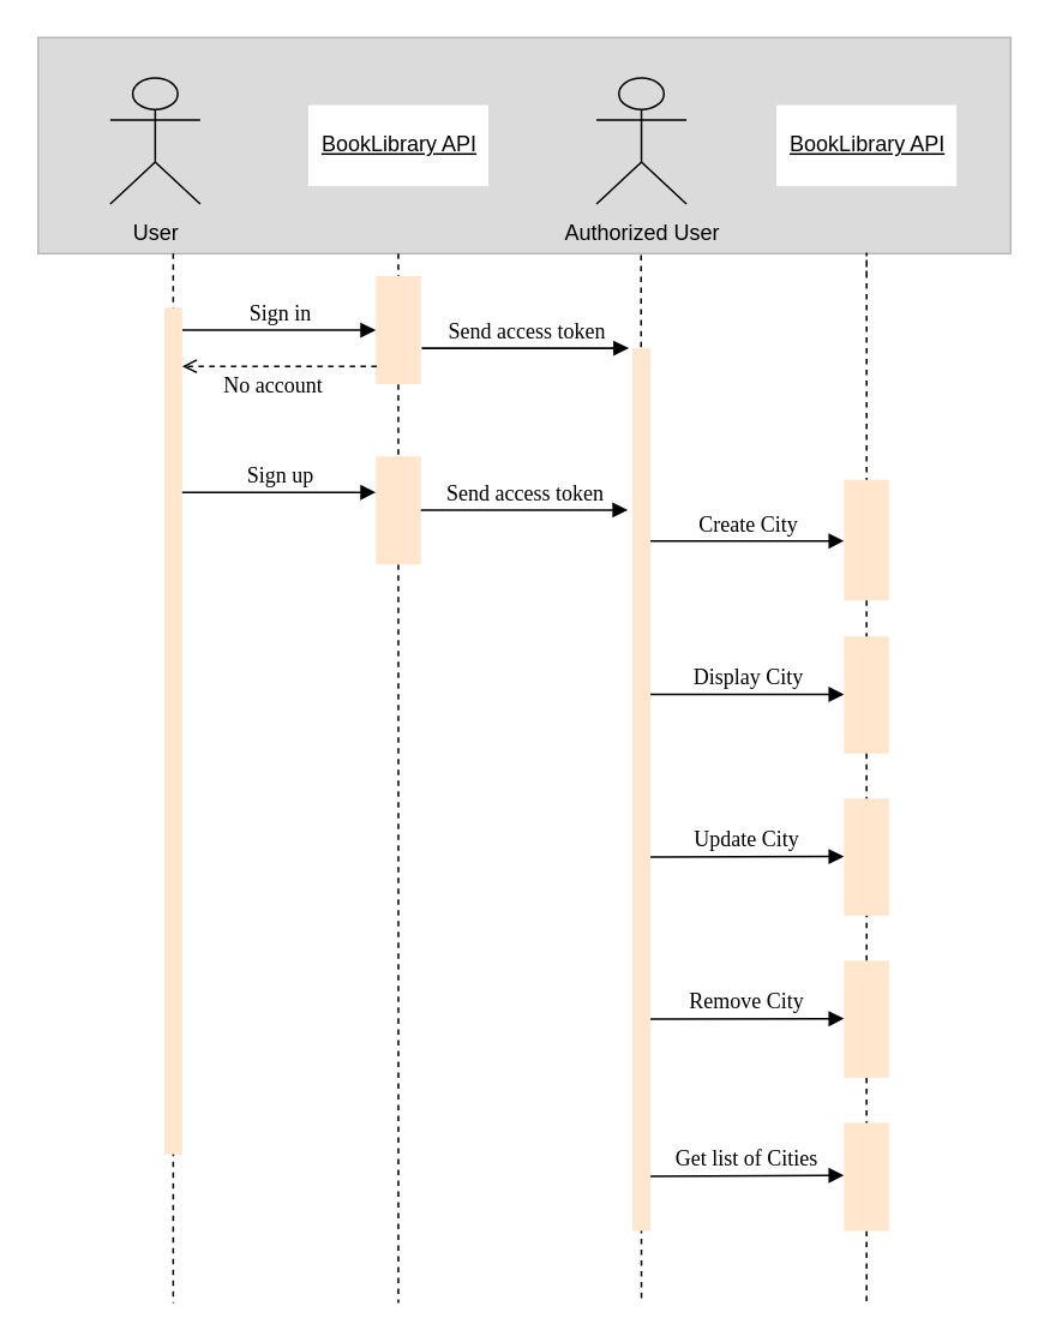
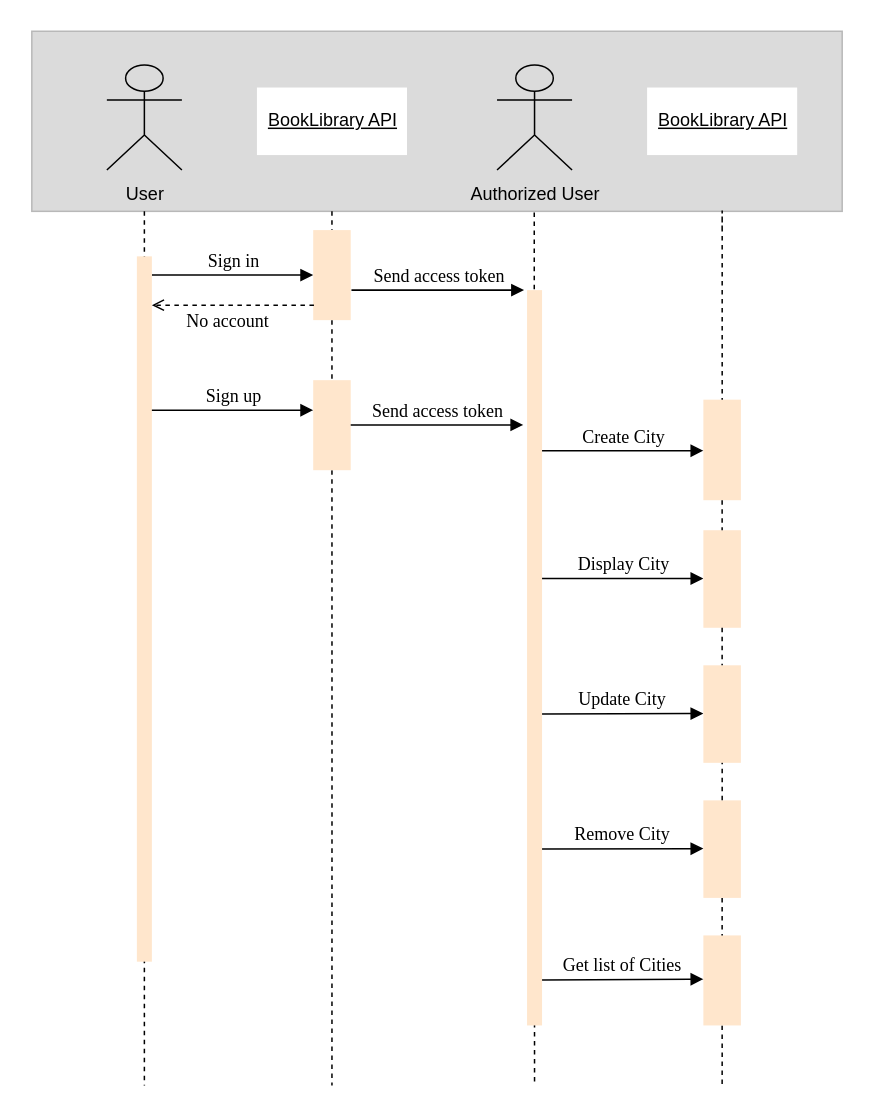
  <mxCell id="0" />
  <mxCell id="1" parent="0" />
  <mxCell id="2" value="" style="group" vertex="1" connectable="0" parent="1"><mxGeometry x="20.67" y="20.33" width="540" height="702.5" as="geometry" /></mxCell>
  <mxCell id="3" value="" style="html=1;fillColor=#DBDBDB;strokeColor=#B8B8B8;fontColor=#333333;" vertex="1" parent="2"><mxGeometry width="540" height="120" as="geometry" /></mxCell>
  <mxCell id="4" value="&lt;u&gt;BookLibrary API&lt;/u&gt;" style="html=1;strokeColor=none;" vertex="1" parent="2"><mxGeometry x="150" y="37.5" width="100" height="45" as="geometry" /></mxCell>
  <mxCell id="5" style="edgeStyle=orthogonalEdgeStyle;rounded=0;orthogonalLoop=1;jettySize=auto;html=1;endArrow=none;endFill=0;dashed=1;exitX=1;exitY=0.5;exitDx=0;exitDy=0;" edge="1" parent="2" source="31"><mxGeometry relative="1" as="geometry"><mxPoint x="200" y="702.5" as="targetPoint" /><mxPoint x="200" y="140" as="sourcePoint" /></mxGeometry></mxCell>
  <mxCell id="6" style="edgeStyle=orthogonalEdgeStyle;rounded=0;orthogonalLoop=1;jettySize=auto;html=1;endArrow=none;endFill=0;dashed=1;entryX=0;entryY=0.5;entryDx=0;entryDy=0;" edge="1" parent="2" target="7"><mxGeometry relative="1" as="geometry"><mxPoint x="200.0" y="150" as="targetPoint" /><mxPoint x="200" y="120" as="sourcePoint" /><Array as="points" /></mxGeometry></mxCell>
  <mxCell id="7" value="" style="html=1;direction=south;fillColor=#ffe6cc;strokeColor=none;" vertex="1" parent="2"><mxGeometry x="187.5" y="132.5" width="25" height="60" as="geometry" /></mxCell>
  <mxCell id="8" value="Sign in" style="html=1;verticalAlign=bottom;endArrow=block;labelBackgroundColor=none;fontFamily=Verdana;fontSize=12;edgeStyle=elbowEdgeStyle;elbow=vertical;entryX=0.5;entryY=1;entryDx=0;entryDy=0;" edge="1" parent="2" target="7"><mxGeometry relative="1" as="geometry"><mxPoint x="80" y="162.5" as="sourcePoint" /><mxPoint x="120" y="272.5" as="targetPoint" /><Array as="points"><mxPoint x="120" y="162.5" /></Array></mxGeometry></mxCell>
  <mxCell id="9" value="Send access token" style="html=1;verticalAlign=bottom;endArrow=block;labelBackgroundColor=none;fontFamily=Verdana;fontSize=12;edgeStyle=elbowEdgeStyle;elbow=vertical;" edge="1" parent="2"><mxGeometry relative="1" as="geometry"><mxPoint x="213" y="172.5" as="sourcePoint" /><mxPoint x="328" y="172.5" as="targetPoint" /><Array as="points"><mxPoint x="290" y="172.5" /></Array></mxGeometry></mxCell>
  <mxCell id="10" value="" style="group" vertex="1" connectable="0" parent="2"><mxGeometry x="310" y="62.5" width="50" height="615" as="geometry" /></mxCell>
  <mxCell id="11" style="edgeStyle=orthogonalEdgeStyle;rounded=0;orthogonalLoop=1;jettySize=auto;html=1;endArrow=none;endFill=0;dashed=1;exitX=0.62;exitY=1.007;exitDx=0;exitDy=0;exitPerimeter=0;" edge="1" parent="10" source="3"><mxGeometry relative="1" as="geometry"><mxPoint x="25" y="640" as="targetPoint" /><mxPoint x="25" y="110" as="sourcePoint" /></mxGeometry></mxCell>
  <mxCell id="12" value="&lt;font style=&quot;font-size: 12px&quot;&gt;Authorized User&lt;/font&gt;" style="shape=umlActor;verticalLabelPosition=bottom;verticalAlign=top;html=1;outlineConnect=0;fontSize=14;fillColor=#DBDBDB;" vertex="1" parent="10"><mxGeometry y="-40" width="50" height="70" as="geometry" /></mxCell>
  <mxCell id="13" value="" style="html=1;points=[];perimeter=orthogonalPerimeter;rounded=0;shadow=0;comic=0;labelBackgroundColor=none;strokeWidth=1;fontFamily=Verdana;fontSize=12;align=center;fillColor=#ffe6cc;strokeColor=none;" parent="10" vertex="1"><mxGeometry x="20" y="110" width="10" height="490" as="geometry" /></mxCell>
  <mxCell id="14" value="&lt;u&gt;BookLibrary API&lt;/u&gt;" style="html=1;strokeColor=none;" vertex="1" parent="2"><mxGeometry x="410" y="37.5" width="100" height="45" as="geometry" /></mxCell>
  <mxCell id="15" style="edgeStyle=orthogonalEdgeStyle;rounded=0;orthogonalLoop=1;jettySize=auto;html=1;endArrow=none;endFill=0;dashed=1;exitX=1;exitY=0.5;exitDx=0;exitDy=0;" edge="1" parent="2" source="24"><mxGeometry relative="1" as="geometry"><mxPoint x="460" y="702.5" as="targetPoint" /><mxPoint x="460" y="182.5" as="sourcePoint" /></mxGeometry></mxCell>
  <mxCell id="16" value="" style="html=1;direction=south;fillColor=#ffe6cc;strokeColor=none;" vertex="1" parent="2"><mxGeometry x="447.5" y="245.5" width="25" height="67" as="geometry" /></mxCell>
  <mxCell id="17" value="Create City" style="html=1;verticalAlign=bottom;endArrow=block;labelBackgroundColor=none;fontFamily=Verdana;fontSize=12;edgeStyle=elbowEdgeStyle;elbow=vertical;entryX=0.5;entryY=1;entryDx=0;entryDy=0;" parent="2" source="13" target="16" edge="1"><mxGeometry relative="1" as="geometry"><mxPoint x="440" y="232.5" as="sourcePoint" /><mxPoint x="400" y="222.5" as="targetPoint" /><Array as="points"><mxPoint x="370" y="279.5" /><mxPoint x="380" y="282.5" /></Array></mxGeometry></mxCell>
  <mxCell id="18" style="edgeStyle=orthogonalEdgeStyle;rounded=0;orthogonalLoop=1;jettySize=auto;html=1;endArrow=none;endFill=0;dashed=1;" edge="1" parent="2" target="16"><mxGeometry relative="1" as="geometry"><mxPoint x="460" y="697.5" as="targetPoint" /><mxPoint x="460" y="132.5" as="sourcePoint" /><Array as="points"><mxPoint x="460" y="119.5" /></Array></mxGeometry></mxCell>
  <mxCell id="19" value="Display City" style="html=1;verticalAlign=bottom;endArrow=block;labelBackgroundColor=none;fontFamily=Verdana;fontSize=12;edgeStyle=elbowEdgeStyle;elbow=vertical;entryX=0.5;entryY=1;entryDx=0;entryDy=0;" edge="1" parent="2"><mxGeometry relative="1" as="geometry"><mxPoint x="340" y="364.66" as="sourcePoint" /><mxPoint x="447.5" y="364.66" as="targetPoint" /></mxGeometry></mxCell>
  <mxCell id="20" value="Update City" style="html=1;verticalAlign=bottom;endArrow=block;labelBackgroundColor=none;fontFamily=Verdana;fontSize=12;edgeStyle=elbowEdgeStyle;elbow=vertical;entryX=0.5;entryY=1;entryDx=0;entryDy=0;" edge="1" parent="2"><mxGeometry relative="1" as="geometry"><mxPoint x="340" y="454.99" as="sourcePoint" /><mxPoint x="447.5" y="454.99" as="targetPoint" /></mxGeometry></mxCell>
  <mxCell id="21" value="" style="html=1;direction=south;fillColor=#ffe6cc;strokeColor=none;" vertex="1" parent="2"><mxGeometry x="447.5" y="512.5" width="25" height="65" as="geometry" /></mxCell>
  <mxCell id="22" style="edgeStyle=orthogonalEdgeStyle;rounded=0;orthogonalLoop=1;jettySize=auto;html=1;endArrow=none;endFill=0;dashed=1;exitX=1;exitY=0.5;exitDx=0;exitDy=0;" edge="1" parent="2" source="29" target="21"><mxGeometry relative="1" as="geometry"><mxPoint x="460" y="697.5" as="targetPoint" /><mxPoint x="460" y="257.5" as="sourcePoint" /><Array as="points"><mxPoint x="460" y="477.5" /><mxPoint x="460" y="477.5" /></Array></mxGeometry></mxCell>
  <mxCell id="23" value="Remove City" style="html=1;verticalAlign=bottom;endArrow=block;labelBackgroundColor=none;fontFamily=Verdana;fontSize=12;edgeStyle=elbowEdgeStyle;elbow=vertical;entryX=0.5;entryY=1;entryDx=0;entryDy=0;" edge="1" parent="2"><mxGeometry relative="1" as="geometry"><mxPoint x="340" y="544.99" as="sourcePoint" /><mxPoint x="447.5" y="544.99" as="targetPoint" /></mxGeometry></mxCell>
  <mxCell id="24" value="" style="html=1;direction=south;fillColor=#ffe6cc;strokeColor=none;" vertex="1" parent="2"><mxGeometry x="447.5" y="602.5" width="25" height="60" as="geometry" /></mxCell>
  <mxCell id="25" style="edgeStyle=orthogonalEdgeStyle;rounded=0;orthogonalLoop=1;jettySize=auto;html=1;endArrow=none;endFill=0;dashed=1;exitX=1;exitY=0.5;exitDx=0;exitDy=0;" edge="1" parent="2" source="21" target="24"><mxGeometry relative="1" as="geometry"><mxPoint x="460" y="697.5" as="targetPoint" /><mxPoint x="460" y="562.5" as="sourcePoint" /><Array as="points"><mxPoint x="460" y="577.5" /><mxPoint x="460" y="577.5" /></Array></mxGeometry></mxCell>
  <mxCell id="26" value="Get list of Cities" style="html=1;verticalAlign=bottom;endArrow=block;labelBackgroundColor=none;fontFamily=Verdana;fontSize=12;edgeStyle=elbowEdgeStyle;elbow=vertical;entryX=0.5;entryY=1;entryDx=0;entryDy=0;" edge="1" parent="2"><mxGeometry relative="1" as="geometry"><mxPoint x="340" y="632.16" as="sourcePoint" /><mxPoint x="447.5" y="632.16" as="targetPoint" /></mxGeometry></mxCell>
  <mxCell id="27" value="" style="html=1;direction=south;fillColor=#ffe6cc;strokeColor=none;" vertex="1" parent="2"><mxGeometry x="447.5" y="332.5" width="25" height="65" as="geometry" /></mxCell>
  <mxCell id="28" style="edgeStyle=orthogonalEdgeStyle;rounded=0;orthogonalLoop=1;jettySize=auto;html=1;endArrow=none;endFill=0;dashed=1;exitX=1;exitY=0.5;exitDx=0;exitDy=0;" edge="1" parent="2" source="16" target="27"><mxGeometry relative="1" as="geometry"><mxPoint x="460" y="497.5" as="targetPoint" /><mxPoint x="460" y="272.5" as="sourcePoint" /><Array as="points"><mxPoint x="460" y="312.5" /><mxPoint x="460" y="312.5" /></Array></mxGeometry></mxCell>
  <mxCell id="29" value="" style="html=1;direction=south;fillColor=#ffe6cc;strokeColor=none;" vertex="1" parent="2"><mxGeometry x="447.5" y="422.5" width="25" height="65" as="geometry" /></mxCell>
  <mxCell id="30" style="edgeStyle=orthogonalEdgeStyle;rounded=0;orthogonalLoop=1;jettySize=auto;html=1;endArrow=none;endFill=0;dashed=1;exitX=1;exitY=0.5;exitDx=0;exitDy=0;" edge="1" parent="2" source="27" target="29"><mxGeometry relative="1" as="geometry"><mxPoint x="460" y="497.5" as="targetPoint" /><mxPoint x="460" y="377.5" as="sourcePoint" /><Array as="points"><mxPoint x="460" y="397.5" /><mxPoint x="460" y="397.5" /></Array></mxGeometry></mxCell>
  <mxCell id="31" value="" style="html=1;direction=south;fillColor=#ffe6cc;strokeColor=none;" vertex="1" parent="2"><mxGeometry x="187.5" y="232.5" width="25" height="60" as="geometry" /></mxCell>
  <mxCell id="32" style="edgeStyle=orthogonalEdgeStyle;rounded=0;orthogonalLoop=1;jettySize=auto;html=1;endArrow=none;endFill=0;dashed=1;exitX=1;exitY=0.5;exitDx=0;exitDy=0;" edge="1" parent="2" source="7" target="31"><mxGeometry relative="1" as="geometry"><mxPoint x="200" y="702.5" as="targetPoint" /><mxPoint x="200" y="192.5" as="sourcePoint" /></mxGeometry></mxCell>
  <mxCell id="33" value="No account" style="html=1;verticalAlign=bottom;endArrow=open;labelBackgroundColor=none;fontFamily=Verdana;fontSize=12;edgeStyle=elbowEdgeStyle;elbow=vertical;dashed=1;endFill=0;" edge="1" parent="2"><mxGeometry x="0.074" y="20" relative="1" as="geometry"><mxPoint x="188" y="182.5" as="sourcePoint" /><mxPoint x="80" y="182.5" as="targetPoint" /><Array as="points"><mxPoint x="130" y="182.5" /><mxPoint x="140" y="177.5" /></Array><mxPoint as="offset" /></mxGeometry></mxCell>
  <mxCell id="34" value="Send access token" style="html=1;verticalAlign=bottom;endArrow=block;labelBackgroundColor=none;fontFamily=Verdana;fontSize=12;edgeStyle=elbowEdgeStyle;elbow=vertical;" edge="1" parent="2"><mxGeometry relative="1" as="geometry"><mxPoint x="212.5" y="262.3" as="sourcePoint" /><mxPoint x="327.5" y="262.3" as="targetPoint" /><Array as="points"><mxPoint x="289.5" y="262.3" /></Array></mxGeometry></mxCell>
  <mxCell id="35" style="edgeStyle=orthogonalEdgeStyle;rounded=0;orthogonalLoop=1;jettySize=auto;html=1;endArrow=none;endFill=0;dashed=1;" edge="1" parent="2"><mxGeometry relative="1" as="geometry"><mxPoint x="75" y="702.5" as="targetPoint" /><mxPoint x="75" y="120" as="sourcePoint" /></mxGeometry></mxCell>
- <mxCell id="36" value="&lt;font style=&quot;font-size: 12px&quot;&gt;User&lt;/font&gt;" style="shape=umlActor;verticalLabelPosition=bottom;verticalAlign=top;html=1;outlineConnect=0;fontSize=14;fillColor=#DBDBDB;" vertex="1" parent="2"><mxGeometry x="40" y="22.5" width="50" height="70" as="geometry" /></mxCell>
+ <mxCell id="36" value="&lt;font style=&quot;font-size: 12px&quot;&gt;User&lt;/font&gt;" style="shape=umlActor;verticalLabelPosition=bottom;verticalAlign=top;html=1;outlineConnect=0;fontSize=14;fillColor=#DBDBDB;" vertex="1" parent="2"><mxGeometry x="50" y="22.5" width="50" height="70" as="geometry" /></mxCell>
  <mxCell id="37" value="" style="html=1;points=[];perimeter=orthogonalPerimeter;rounded=0;shadow=0;comic=0;labelBackgroundColor=none;strokeWidth=1;fontFamily=Verdana;fontSize=12;align=center;fillColor=#ffe6cc;strokeColor=none;" vertex="1" parent="2"><mxGeometry x="70" y="150" width="10" height="470" as="geometry" /></mxCell>
  <mxCell id="38" value="Sign up" style="html=1;verticalAlign=bottom;endArrow=block;labelBackgroundColor=none;fontFamily=Verdana;fontSize=12;edgeStyle=elbowEdgeStyle;elbow=vertical;entryX=0.5;entryY=1;entryDx=0;entryDy=0;" edge="1" parent="2"><mxGeometry relative="1" as="geometry"><mxPoint x="80" y="252.5" as="sourcePoint" /><mxPoint x="187.5" y="252.5" as="targetPoint" /><Array as="points"><mxPoint x="120" y="252.5" /></Array></mxGeometry></mxCell>
